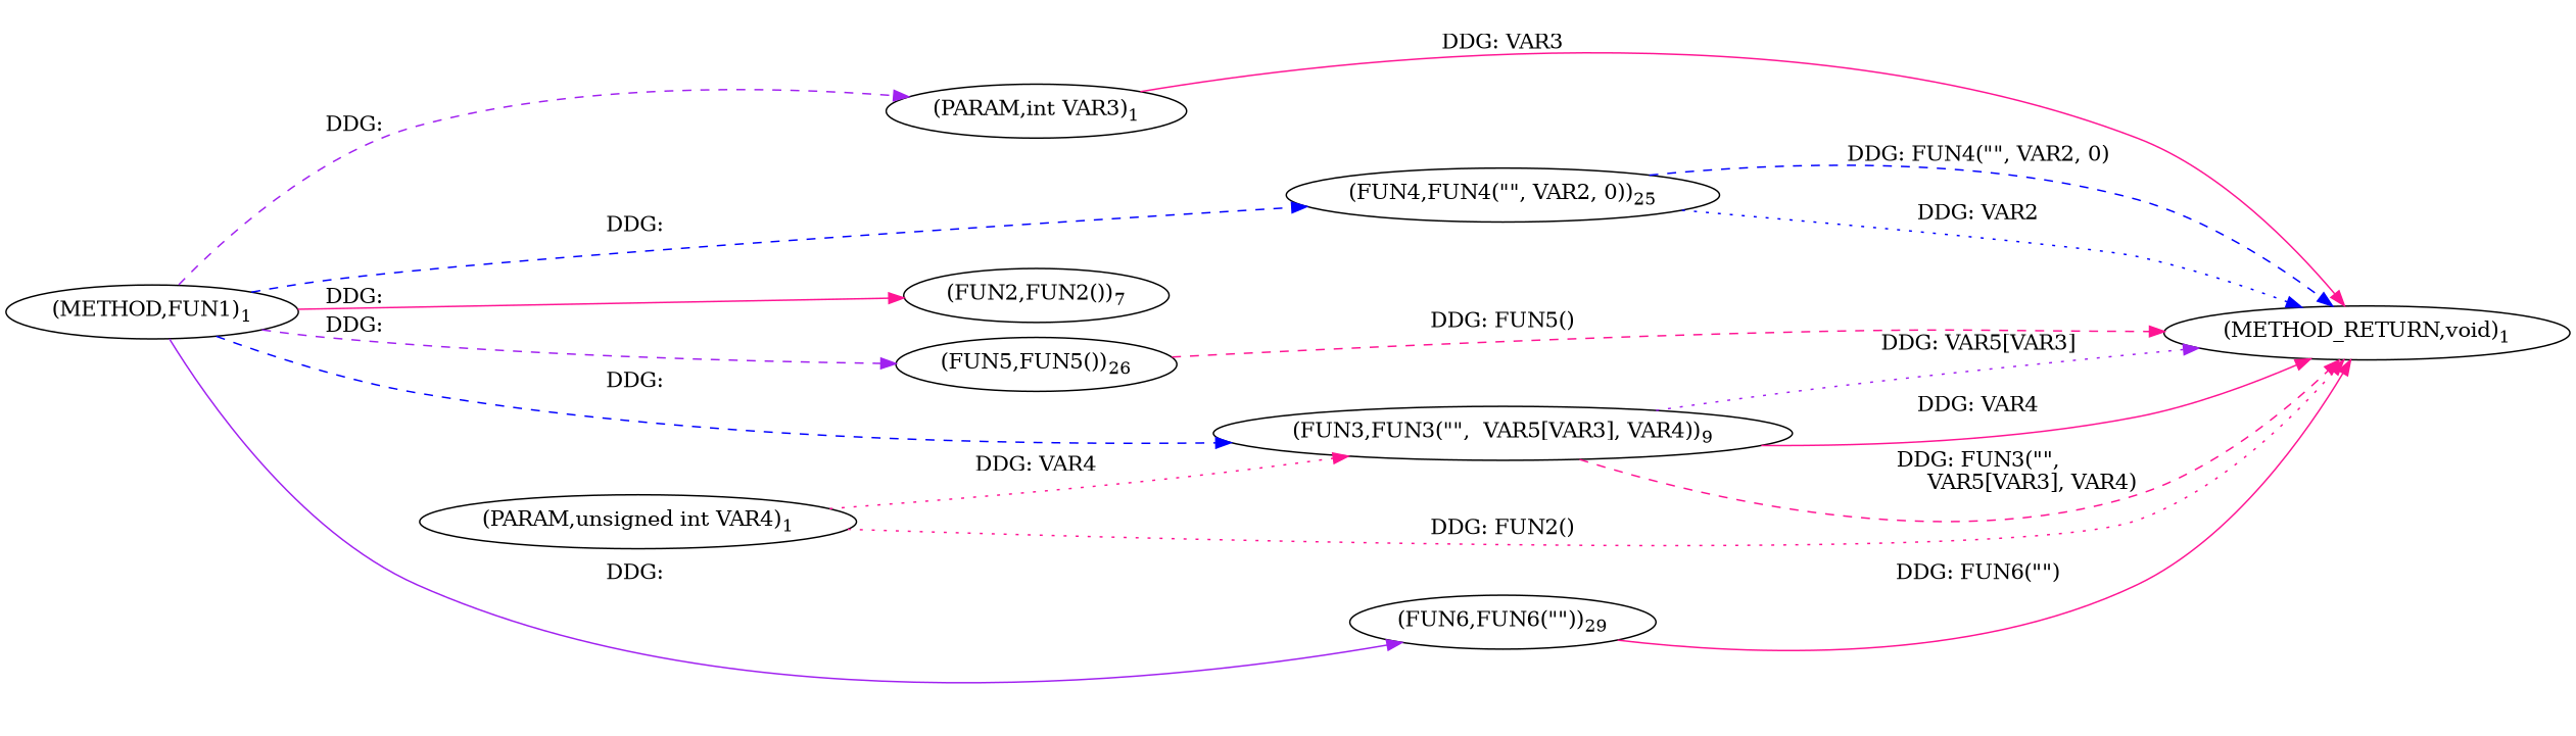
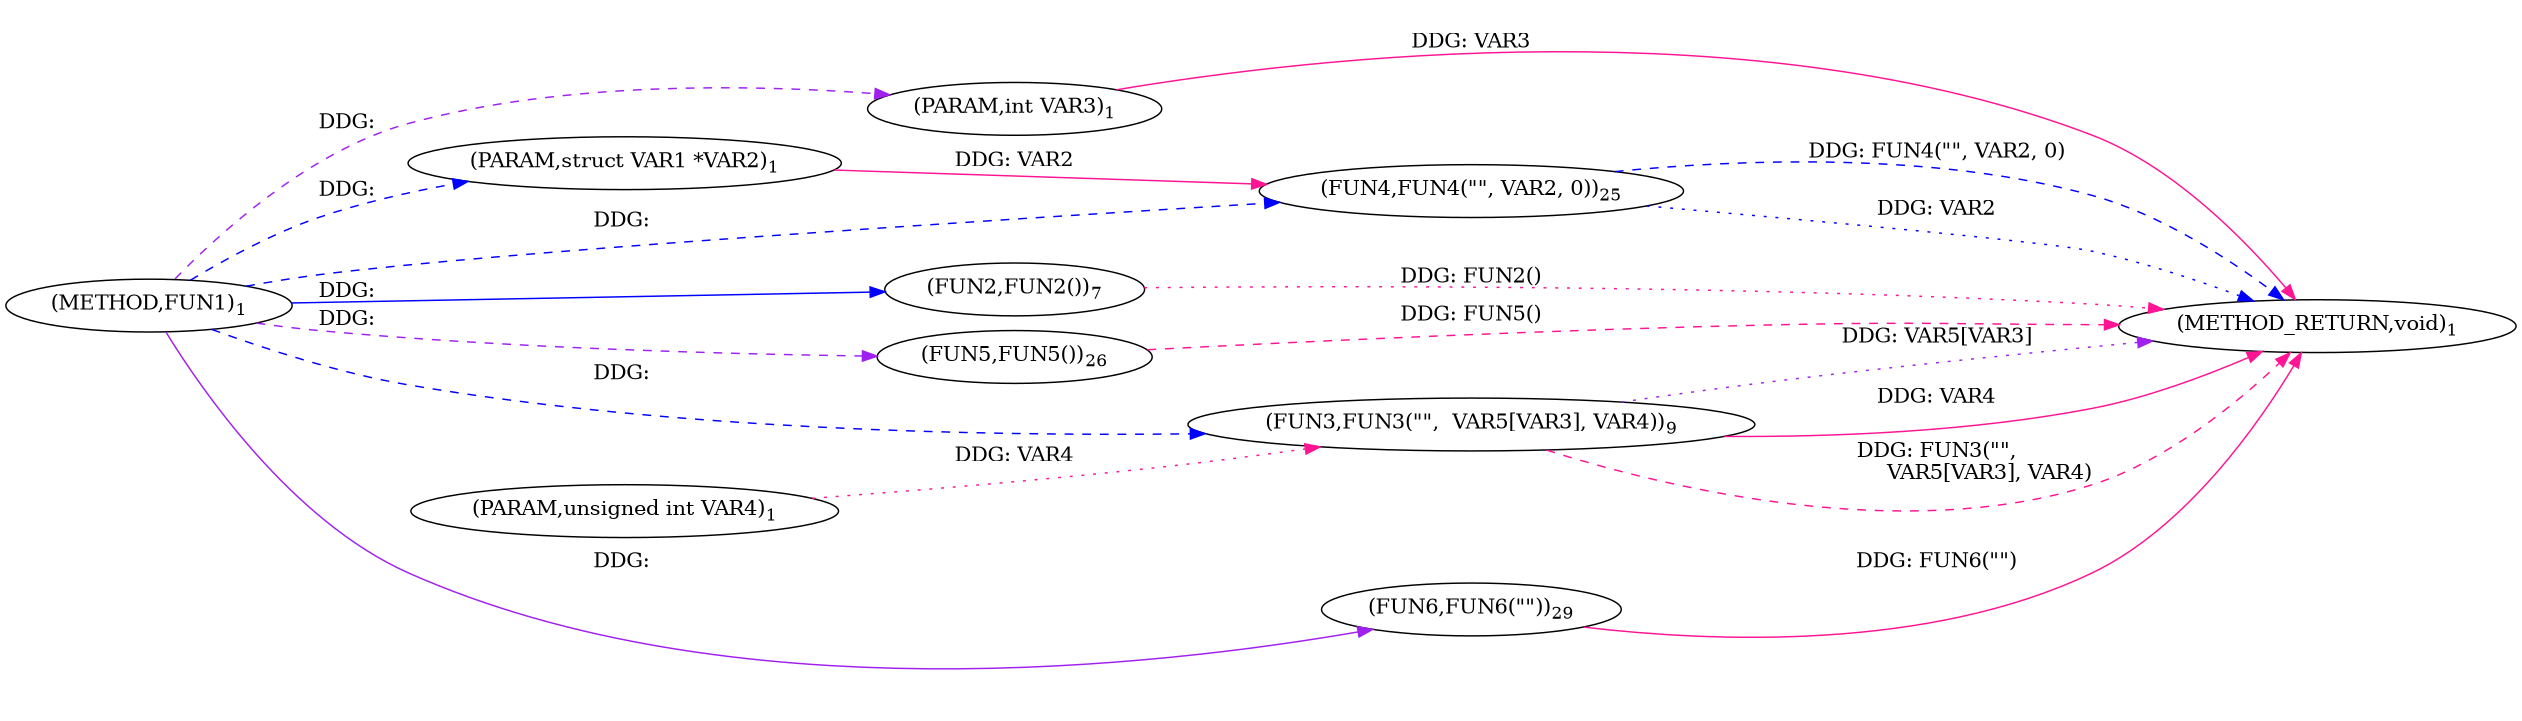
  digraph {
    rankdir=LR
    edge [color=deeppink style=dashed]
    n1 [label=<(METHOD,FUN1)<SUB>1</SUB>>]
+   n2 [label=<(PARAM,struct VAR1 *VAR2)<SUB>1</SUB>>]
    n3 [label=<(PARAM,int VAR3)<SUB>1</SUB>>]
    n4 [label=<(FUN2,FUN2())<SUB>7</SUB>>]
    n5 [label=<(FUN3,FUN3(&quot;&quot;,  		VAR5[VAR3], VAR4))<SUB>9</SUB>>]
    n6 [label=<(FUN4,FUN4(&quot;&quot;, VAR2, 0))<SUB>25</SUB>>]
    n7 [label=<(FUN5,FUN5())<SUB>26</SUB>>]
    n8 [label=<(FUN6,FUN6(&quot;&quot;))<SUB>29</SUB>>]
    n9 [label=<(METHOD_RETURN,void)<SUB>1</SUB>>]
    n10 [label=<(PARAM,unsigned int VAR4)<SUB>1</SUB>>]
+   n1 -> n2 [color=blue label="DDG: "]
    n1 -> n3 [color=purple label="DDG: "]
-   n1 -> n4 [label="DDG: " style=solid]
+   n1 -> n4 [color=blue label="DDG: " style=solid]
    n1 -> n5 [color=blue label="DDG: "]
    n1 -> n6 [color=blue label="DDG: "]
    n1 -> n7 [color=purple label="DDG: "]
    n1 -> n8 [color=purple label="DDG: " style=solid]
+   n2 -> n6 [label="DDG: VAR2" style=solid]
    n3 -> n9 [label="DDG: VAR3" style=solid]
-   n10 -> n9 [label="DDG: FUN2()" style=dotted]
+   n4 -> n9 [label="DDG: FUN2()" style=dotted]
    n5 -> n9 [color=purple label="DDG: VAR5[VAR3]" style=dotted]
    n5 -> n9 [label="DDG: VAR4" style=solid]
    n5 -> n9 [label="DDG: FUN3(&quot;&quot;,\n 		VAR5[VAR3], VAR4)"]
    n6 -> n9 [color=blue label="DDG: VAR2" style=dotted]
    n6 -> n9 [color=blue label="DDG: FUN4(&quot;&quot;, VAR2, 0)"]
    n7 -> n9 [label="DDG: FUN5()"]
    n8 -> n9 [label="DDG: FUN6(&quot;&quot;)" style=solid]
    n10 -> n5 [label="DDG: VAR4" style=dotted]
  }
